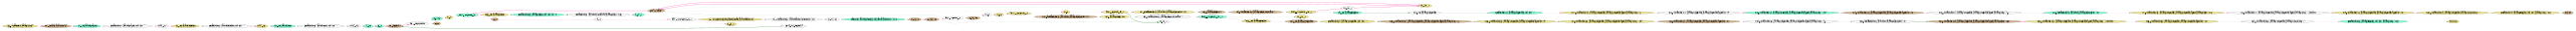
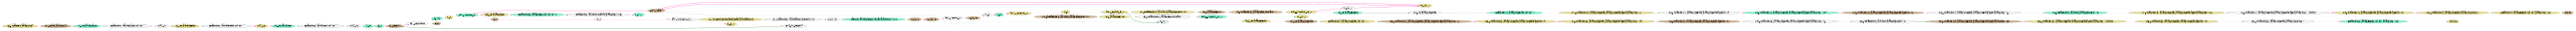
  digraph {
    fontname="DejaVu Serif"
    rankdir=LR
    node [fillcolor=khaki fontname="DejaVu Serif" style=filled]
    edge [arrowhead=dot color=deeppink fontname="DejaVu Serif" style=dashed]
    "$r0 = newarray (java.util.List)[3]" [fillcolor=tan]
    "r36 := @parameter0: java.lang.String[]"
    "$r1 = new java.util.ArrayList" [fillcolor=aquamarine]
    "specialinvoke $r1.<java.util.ArrayList: void <init>()>()" [fillcolor=white]
    "$r0[0] = $r1" [fillcolor=white]
    "$r2 = new java.util.LinkedList"
    "specialinvoke $r2.<java.util.LinkedList: void <init>()>()" [fillcolor=white]
    "$r0[1] = $r2"
    "$r3 = new java.util.Vector" [fillcolor=aquamarine]
    "specialinvoke $r3.<java.util.Vector: void <init>()>()" [fillcolor=white]
    "$r0[2] = $r3" [fillcolor=white]
    "r4 = $r0" [fillcolor=aquamarine]
    "i6 = 0" [fillcolor=aquamarine]
    "$i0 = lengthof r4" [fillcolor=tan]
    "if i6 >= $i0 goto return" [fillcolor=white]
    "r5 = r4[i6]" [fillcolor=aquamarine]
    return [fillcolor=tan]
    "i7 = 0"
    "if i7 >= 120 goto i8 = 0" [fillcolor=aquamarine]
    "$r35 = new java.lang.Integer"
    "i8 = 0" [fillcolor=tan]
    "specialinvoke $r35.<java.lang.Integer: void <init>(int)>(i7)" [fillcolor=aquamarine]
    "i9 = 0" [fillcolor=white]
    "interfaceinvoke r5.<java.util.List: boolean add(java.lang.Object)>($r35)" [fillcolor=white]
    "i7 = i7 + 1" [fillcolor=aquamarine]
    "goto [?= (branch)]" [fillcolor=tan]
    "if i9 >= 10000 goto i6 = i6 + 1" [fillcolor=white]
    "if i11 >= 120 goto i12 = 0"
    "if i12 >= i8 goto i9 = i9 + 1"
    "i9 = i9 + 1" [fillcolor=white]
    "$r6 = <jsr166tests.jtreg.util.Collections.Rotate: java.util.Random rnd>"
    "i6 = i6 + 1"
    "$r21 = interfaceinvoke r5.<java.util.List: java.lang.Object get(int)>(i11)" [fillcolor=tan]
    "i12 = 0"
    "$r7 = interfaceinvoke r5.<java.util.List: java.lang.Object get(int)>(i12)"
    "$i1 = virtualinvoke $r6.<java.util.Random: int nextInt(int)>(200)" [fillcolor=white]
    "goto [?= $i0 = lengthof r4]" [fillcolor=white]
    "i2 = $i1 - 100" [fillcolor=white]
    "staticinvoke <java.util.Collections: void rotate(java.util.List,int)>(r5, i2)" [fillcolor=aquamarine]
    "$i3 = i8 + i2" [fillcolor=tan]
    "i8 = $i3 % 120" [fillcolor=tan]
    "if i8 >= 0 goto i10 = 0" [fillcolor=white]
    "i8 = i8 + 120" [fillcolor=tan]
    "i10 = 0" [fillcolor=white]
-   "i11 = i8"
+   "i11 = i8" [fillcolor=aquamarine]
    "$r22 = (java.lang.Integer) $r21"
    "$i5 = virtualinvoke $r22.<java.lang.Integer: int intValue()>()" [fillcolor=white]
    "if $i5 == i10 goto i11 = i11 + 1" [fillcolor=aquamarine]
    "$r23 = new java.lang.Exception"
    "i11 = i11 + 1"
    "$r24 = new java.lang.StringBuilder" [fillcolor=tan]
    "i10 = i10 + 1"
    "specialinvoke $r24.<java.lang.StringBuilder: void <init>()>()"
    "$r25 = virtualinvoke $r24.<java.lang.StringBuilder: java.lang.StringBuilder append(java.lang.String)>(\"j: \")" [fillcolor=tan]
    "$r26 = virtualinvoke $r25.<java.lang.StringBuilder: java.lang.StringBuilder append(int)>(i9)"
    "$r27 = virtualinvoke $r26.<java.lang.StringBuilder: java.lang.StringBuilder append(java.lang.String)>(\", lst[\")"
    "$r28 = virtualinvoke $r27.<java.lang.StringBuilder: java.lang.StringBuilder append(int)>(i11)" [fillcolor=tan]
    "$r29 = virtualinvoke $r28.<java.lang.StringBuilder: java.lang.StringBuilder append(java.lang.String)>(\"]=\")" [fillcolor=white]
    "$r30 = interfaceinvoke r5.<java.util.List: java.lang.Object get(int)>(i11)" [fillcolor=white]
    "$r31 = virtualinvoke $r29.<java.lang.StringBuilder: java.lang.StringBuilder append(java.lang.Object)>($r30)" [fillcolor=tan]
    "$r32 = virtualinvoke $r31.<java.lang.StringBuilder: java.lang.StringBuilder append(java.lang.String)>(\", should be \")"
    "$r33 = virtualinvoke $r32.<java.lang.StringBuilder: java.lang.StringBuilder append(int)>(i10)"
    "$r34 = virtualinvoke $r33.<java.lang.StringBuilder: java.lang.String toString()>()" [fillcolor=white]
    "specialinvoke $r23.<java.lang.Exception: void <init>(java.lang.String)>($r34)" [fillcolor=aquamarine]
    "throw $r23"
    "$r8 = (java.lang.Integer) $r7" [fillcolor=tan]
    "$i4 = virtualinvoke $r8.<java.lang.Integer: int intValue()>()" [fillcolor=tan]
    "if $i4 == i10 goto i12 = i12 + 1"
    "$r9 = new java.lang.Exception" [fillcolor=aquamarine]
    "i12 = i12 + 1" [fillcolor=white]
    "$r10 = new java.lang.StringBuilder" [fillcolor=white]
    "specialinvoke $r10.<java.lang.StringBuilder: void <init>()>()" [fillcolor=aquamarine]
    "$r11 = virtualinvoke $r10.<java.lang.StringBuilder: java.lang.StringBuilder append(java.lang.String)>(\"j: \")"
    "$r12 = virtualinvoke $r11.<java.lang.StringBuilder: java.lang.StringBuilder append(int)>(i9)" [fillcolor=white]
    "$r13 = virtualinvoke $r12.<java.lang.StringBuilder: java.lang.StringBuilder append(java.lang.String)>(\", lst[\")" [fillcolor=aquamarine]
    "$r14 = virtualinvoke $r13.<java.lang.StringBuilder: java.lang.StringBuilder append(int)>(i12)" [fillcolor=tan]
    "$r15 = virtualinvoke $r14.<java.lang.StringBuilder: java.lang.StringBuilder append(java.lang.String)>(\"]=\")" [fillcolor=white]
    "$r16 = interfaceinvoke r5.<java.util.List: java.lang.Object get(int)>(i12)" [fillcolor=aquamarine]
    "$r17 = virtualinvoke $r15.<java.lang.StringBuilder: java.lang.StringBuilder append(java.lang.Object)>($r16)"
    "$r18 = virtualinvoke $r17.<java.lang.StringBuilder: java.lang.StringBuilder append(java.lang.String)>(\", should be \")" [fillcolor=white]
    "$r19 = virtualinvoke $r18.<java.lang.StringBuilder: java.lang.StringBuilder append(int)>(i10)"
    "$r20 = virtualinvoke $r19.<java.lang.StringBuilder: java.lang.String toString()>()"
    "specialinvoke $r9.<java.lang.Exception: void <init>(java.lang.String)>($r20)"
    "throw $r9" [fillcolor=tan]
    "$r0 = newarray (java.util.List)[3]" -> "$r1 = new java.util.ArrayList" [arrowhead=normal style=bold]
    "r36 := @parameter0: java.lang.String[]" -> "$r0 = newarray (java.util.List)[3]"
    "$r1 = new java.util.ArrayList" -> "specialinvoke $r1.<java.util.ArrayList: void <init>()>()" [arrowhead=normal color=darkgreen style=dotted]
    "specialinvoke $r1.<java.util.ArrayList: void <init>()>()" -> "$r0[0] = $r1" [style=dotted]
    "$r0[0] = $r1" -> "$r2 = new java.util.LinkedList"
    "$r2 = new java.util.LinkedList" -> "specialinvoke $r2.<java.util.LinkedList: void <init>()>()" [color=darkgreen style=dotted]
    "specialinvoke $r2.<java.util.LinkedList: void <init>()>()" -> "$r0[1] = $r2" [style=bold]
    "$r0[1] = $r2" -> "$r3 = new java.util.Vector"
    "$r3 = new java.util.Vector" -> "specialinvoke $r3.<java.util.Vector: void <init>()>()" [arrowhead=normal color=darkgreen]
    "specialinvoke $r3.<java.util.Vector: void <init>()>()" -> "$r0[2] = $r3" [color=darkgreen]
    "$r0[2] = $r3" -> "r4 = $r0" [arrowhead=normal color=darkgreen]
    "r4 = $r0" -> "i6 = 0" [arrowhead=normal color=darkgreen style=bold]
    "i6 = 0" -> "$i0 = lengthof r4" [arrowhead=normal style=bold]
    "$i0 = lengthof r4" -> "if i6 >= $i0 goto return" [arrowhead=normal style=bold]
    "if i6 >= $i0 goto return" -> "r5 = r4[i6]" [arrowhead=normal color=darkgreen style=dotted]
    "if i6 >= $i0 goto return" -> return [color=darkgreen]
    "r5 = r4[i6]" -> "i7 = 0" [color=darkgreen style=dotted]
    "i7 = 0" -> "if i7 >= 120 goto i8 = 0" [arrowhead=normal color=darkgreen style=dotted]
    "if i7 >= 120 goto i8 = 0" -> "$r35 = new java.lang.Integer"
    "if i7 >= 120 goto i8 = 0" -> "i8 = 0" [arrowhead=normal]
    "$r35 = new java.lang.Integer" -> "specialinvoke $r35.<java.lang.Integer: void <init>(int)>(i7)" [color=darkgreen]
    "i8 = 0" -> "i9 = 0" [arrowhead=normal]
    "specialinvoke $r35.<java.lang.Integer: void <init>(int)>(i7)" -> "interfaceinvoke r5.<java.util.List: boolean add(java.lang.Object)>($r35)" [color=darkgreen style=bold]
    "i9 = 0" -> "if i9 >= 10000 goto i6 = i6 + 1"
    "interfaceinvoke r5.<java.util.List: boolean add(java.lang.Object)>($r35)" -> "i7 = i7 + 1" [arrowhead=normal]
    "i7 = i7 + 1" -> "goto [?= (branch)]" [arrowhead=normal color=darkgreen style=dotted]
    "goto [?= (branch)]" -> "if i7 >= 120 goto i8 = 0" [style=bold]
    "goto [?= (branch)]" -> "if i9 >= 10000 goto i6 = i6 + 1" [arrowhead=normal color=darkgreen style=dotted]
    "goto [?= (branch)]" -> "if i11 >= 120 goto i12 = 0" [style=dotted]
    "goto [?= (branch)]" -> "if i12 >= i8 goto i9 = i9 + 1" [color=darkgreen style=dotted]
    "goto [?= (branch)]" -> "i9 = i9 + 1" [color=darkgreen]
    "if i9 >= 10000 goto i6 = i6 + 1" -> "$r6 = <jsr166tests.jtreg.util.Collections.Rotate: java.util.Random rnd>" [arrowhead=normal color=darkgreen]
    "if i9 >= 10000 goto i6 = i6 + 1" -> "i6 = i6 + 1" [arrowhead=normal]
    "if i11 >= 120 goto i12 = 0" -> "$r21 = interfaceinvoke r5.<java.util.List: java.lang.Object get(int)>(i11)" [arrowhead=normal color=darkgreen style=dotted]
    "if i11 >= 120 goto i12 = 0" -> "i12 = 0" [style=dotted]
    "if i12 >= i8 goto i9 = i9 + 1" -> "i9 = i9 + 1" [color=darkgreen style=bold]
    "if i12 >= i8 goto i9 = i9 + 1" -> "$r7 = interfaceinvoke r5.<java.util.List: java.lang.Object get(int)>(i12)" [style=dotted]
    "$r6 = <jsr166tests.jtreg.util.Collections.Rotate: java.util.Random rnd>" -> "$i1 = virtualinvoke $r6.<java.util.Random: int nextInt(int)>(200)" [arrowhead=normal color=darkgreen]
    "i6 = i6 + 1" -> "goto [?= $i0 = lengthof r4]" [arrowhead=normal style=dotted]
    "$r21 = interfaceinvoke r5.<java.util.List: java.lang.Object get(int)>(i11)" -> "$r22 = (java.lang.Integer) $r21" [color=darkgreen style=dotted]
    "i12 = 0" -> "if i12 >= i8 goto i9 = i9 + 1" [arrowhead=normal style=dotted]
    "$r7 = interfaceinvoke r5.<java.util.List: java.lang.Object get(int)>(i12)" -> "$r8 = (java.lang.Integer) $r7" [color=darkgreen]
    "$i1 = virtualinvoke $r6.<java.util.Random: int nextInt(int)>(200)" -> "i2 = $i1 - 100" [color=darkgreen]
    "goto [?= $i0 = lengthof r4]" -> "$i0 = lengthof r4" [color=darkgreen style=bold]
    "i2 = $i1 - 100" -> "staticinvoke <java.util.Collections: void rotate(java.util.List,int)>(r5, i2)" [arrowhead=normal color=darkgreen style=dotted]
    "staticinvoke <java.util.Collections: void rotate(java.util.List,int)>(r5, i2)" -> "$i3 = i8 + i2" [arrowhead=normal color=darkgreen style=dotted]
    "$i3 = i8 + i2" -> "i8 = $i3 % 120" [style=bold]
    "i8 = $i3 % 120" -> "if i8 >= 0 goto i10 = 0" [arrowhead=normal style=dotted]
    "if i8 >= 0 goto i10 = 0" -> "i8 = i8 + 120" [arrowhead=normal color=darkgreen]
    "if i8 >= 0 goto i10 = 0" -> "i10 = 0" [arrowhead=normal style=dotted]
    "i8 = i8 + 120" -> "i10 = 0" [arrowhead=normal color=darkgreen style=dotted]
    "i10 = 0" -> "i11 = i8"
    "i11 = i8" -> "if i11 >= 120 goto i12 = 0" [arrowhead=normal style=dotted]
    "$r22 = (java.lang.Integer) $r21" -> "$i5 = virtualinvoke $r22.<java.lang.Integer: int intValue()>()" [arrowhead=normal color=darkgreen style=dotted]
    "$i5 = virtualinvoke $r22.<java.lang.Integer: int intValue()>()" -> "if $i5 == i10 goto i11 = i11 + 1"
    "if $i5 == i10 goto i11 = i11 + 1" -> "$r23 = new java.lang.Exception" [color=darkgreen]
    "if $i5 == i10 goto i11 = i11 + 1" -> "i11 = i11 + 1" [color=darkgreen]
    "$r23 = new java.lang.Exception" -> "$r24 = new java.lang.StringBuilder"
    "i11 = i11 + 1" -> "i10 = i10 + 1" [style=dotted]
    "$r24 = new java.lang.StringBuilder" -> "specialinvoke $r24.<java.lang.StringBuilder: void <init>()>()" [arrowhead=normal color=darkgreen style=dotted]
    "i10 = i10 + 1" -> "goto [?= (branch)]" [arrowhead=normal style=bold]
    "i10 = i10 + 1" -> "goto [?= (branch)]" [arrowhead=normal style=bold]
    "specialinvoke $r24.<java.lang.StringBuilder: void <init>()>()" -> "$r25 = virtualinvoke $r24.<java.lang.StringBuilder: java.lang.StringBuilder append(java.lang.String)>(\"j: \")" [color=darkgreen style=dotted]
    "$r25 = virtualinvoke $r24.<java.lang.StringBuilder: java.lang.StringBuilder append(java.lang.String)>(\"j: \")" -> "$r26 = virtualinvoke $r25.<java.lang.StringBuilder: java.lang.StringBuilder append(int)>(i9)" [arrowhead=normal style=bold]
    "$r26 = virtualinvoke $r25.<java.lang.StringBuilder: java.lang.StringBuilder append(int)>(i9)" -> "$r27 = virtualinvoke $r26.<java.lang.StringBuilder: java.lang.StringBuilder append(java.lang.String)>(\", lst[\")" [style=bold]
    "$r27 = virtualinvoke $r26.<java.lang.StringBuilder: java.lang.StringBuilder append(java.lang.String)>(\", lst[\")" -> "$r28 = virtualinvoke $r27.<java.lang.StringBuilder: java.lang.StringBuilder append(int)>(i11)" [style=dotted]
    "$r28 = virtualinvoke $r27.<java.lang.StringBuilder: java.lang.StringBuilder append(int)>(i11)" -> "$r29 = virtualinvoke $r28.<java.lang.StringBuilder: java.lang.StringBuilder append(java.lang.String)>(\"]=\")" [arrowhead=normal style=dotted]
    "$r29 = virtualinvoke $r28.<java.lang.StringBuilder: java.lang.StringBuilder append(java.lang.String)>(\"]=\")" -> "$r30 = interfaceinvoke r5.<java.util.List: java.lang.Object get(int)>(i11)" [color=darkgreen]
    "$r30 = interfaceinvoke r5.<java.util.List: java.lang.Object get(int)>(i11)" -> "$r31 = virtualinvoke $r29.<java.lang.StringBuilder: java.lang.StringBuilder append(java.lang.Object)>($r30)" [color=darkgreen style=bold]
    "$r31 = virtualinvoke $r29.<java.lang.StringBuilder: java.lang.StringBuilder append(java.lang.Object)>($r30)" -> "$r32 = virtualinvoke $r31.<java.lang.StringBuilder: java.lang.StringBuilder append(java.lang.String)>(\", should be \")" [arrowhead=normal style=bold]
    "$r32 = virtualinvoke $r31.<java.lang.StringBuilder: java.lang.StringBuilder append(java.lang.String)>(\", should be \")" -> "$r33 = virtualinvoke $r32.<java.lang.StringBuilder: java.lang.StringBuilder append(int)>(i10)" [style=dotted]
    "$r33 = virtualinvoke $r32.<java.lang.StringBuilder: java.lang.StringBuilder append(int)>(i10)" -> "$r34 = virtualinvoke $r33.<java.lang.StringBuilder: java.lang.String toString()>()" [color=darkgreen]
    "$r34 = virtualinvoke $r33.<java.lang.StringBuilder: java.lang.String toString()>()" -> "specialinvoke $r23.<java.lang.Exception: void <init>(java.lang.String)>($r34)" [arrowhead=normal]
    "specialinvoke $r23.<java.lang.Exception: void <init>(java.lang.String)>($r34)" -> "throw $r23" [arrowhead=normal color=darkgreen style=dotted]
    "$r8 = (java.lang.Integer) $r7" -> "$i4 = virtualinvoke $r8.<java.lang.Integer: int intValue()>()" [arrowhead=normal]
    "$i4 = virtualinvoke $r8.<java.lang.Integer: int intValue()>()" -> "if $i4 == i10 goto i12 = i12 + 1" [color=darkgreen style=dotted]
    "if $i4 == i10 goto i12 = i12 + 1" -> "$r9 = new java.lang.Exception" [arrowhead=normal color=darkgreen]
    "if $i4 == i10 goto i12 = i12 + 1" -> "i12 = i12 + 1" [arrowhead=normal style=bold]
    "$r9 = new java.lang.Exception" -> "$r10 = new java.lang.StringBuilder" [color=darkgreen style=bold]
    "i12 = i12 + 1" -> "i10 = i10 + 1" [arrowhead=normal style=bold]
    "$r10 = new java.lang.StringBuilder" -> "specialinvoke $r10.<java.lang.StringBuilder: void <init>()>()" [arrowhead=normal color=darkgreen]
    "specialinvoke $r10.<java.lang.StringBuilder: void <init>()>()" -> "$r11 = virtualinvoke $r10.<java.lang.StringBuilder: java.lang.StringBuilder append(java.lang.String)>(\"j: \")" [style=dotted]
    "$r11 = virtualinvoke $r10.<java.lang.StringBuilder: java.lang.StringBuilder append(java.lang.String)>(\"j: \")" -> "$r12 = virtualinvoke $r11.<java.lang.StringBuilder: java.lang.StringBuilder append(int)>(i9)" [arrowhead=normal color=darkgreen]
    "$r12 = virtualinvoke $r11.<java.lang.StringBuilder: java.lang.StringBuilder append(int)>(i9)" -> "$r13 = virtualinvoke $r12.<java.lang.StringBuilder: java.lang.StringBuilder append(java.lang.String)>(\", lst[\")"
    "$r13 = virtualinvoke $r12.<java.lang.StringBuilder: java.lang.StringBuilder append(java.lang.String)>(\", lst[\")" -> "$r14 = virtualinvoke $r13.<java.lang.StringBuilder: java.lang.StringBuilder append(int)>(i12)" [arrowhead=normal]
    "$r14 = virtualinvoke $r13.<java.lang.StringBuilder: java.lang.StringBuilder append(int)>(i12)" -> "$r15 = virtualinvoke $r14.<java.lang.StringBuilder: java.lang.StringBuilder append(java.lang.String)>(\"]=\")" [arrowhead=normal]
    "$r15 = virtualinvoke $r14.<java.lang.StringBuilder: java.lang.StringBuilder append(java.lang.String)>(\"]=\")" -> "$r16 = interfaceinvoke r5.<java.util.List: java.lang.Object get(int)>(i12)" [arrowhead=normal color=darkgreen style=dotted]
    "$r16 = interfaceinvoke r5.<java.util.List: java.lang.Object get(int)>(i12)" -> "$r17 = virtualinvoke $r15.<java.lang.StringBuilder: java.lang.StringBuilder append(java.lang.Object)>($r16)" [style=dotted]
    "$r17 = virtualinvoke $r15.<java.lang.StringBuilder: java.lang.StringBuilder append(java.lang.Object)>($r16)" -> "$r18 = virtualinvoke $r17.<java.lang.StringBuilder: java.lang.StringBuilder append(java.lang.String)>(\", should be \")"
    "$r18 = virtualinvoke $r17.<java.lang.StringBuilder: java.lang.StringBuilder append(java.lang.String)>(\", should be \")" -> "$r19 = virtualinvoke $r18.<java.lang.StringBuilder: java.lang.StringBuilder append(int)>(i10)" [style=bold]
    "$r19 = virtualinvoke $r18.<java.lang.StringBuilder: java.lang.StringBuilder append(int)>(i10)" -> "$r20 = virtualinvoke $r19.<java.lang.StringBuilder: java.lang.String toString()>()" [style=bold]
    "$r20 = virtualinvoke $r19.<java.lang.StringBuilder: java.lang.String toString()>()" -> "specialinvoke $r9.<java.lang.Exception: void <init>(java.lang.String)>($r20)" [arrowhead=normal color=darkgreen style=dotted]
    "specialinvoke $r9.<java.lang.Exception: void <init>(java.lang.String)>($r20)" -> "throw $r9" [color=darkgreen style=dotted]
  }
